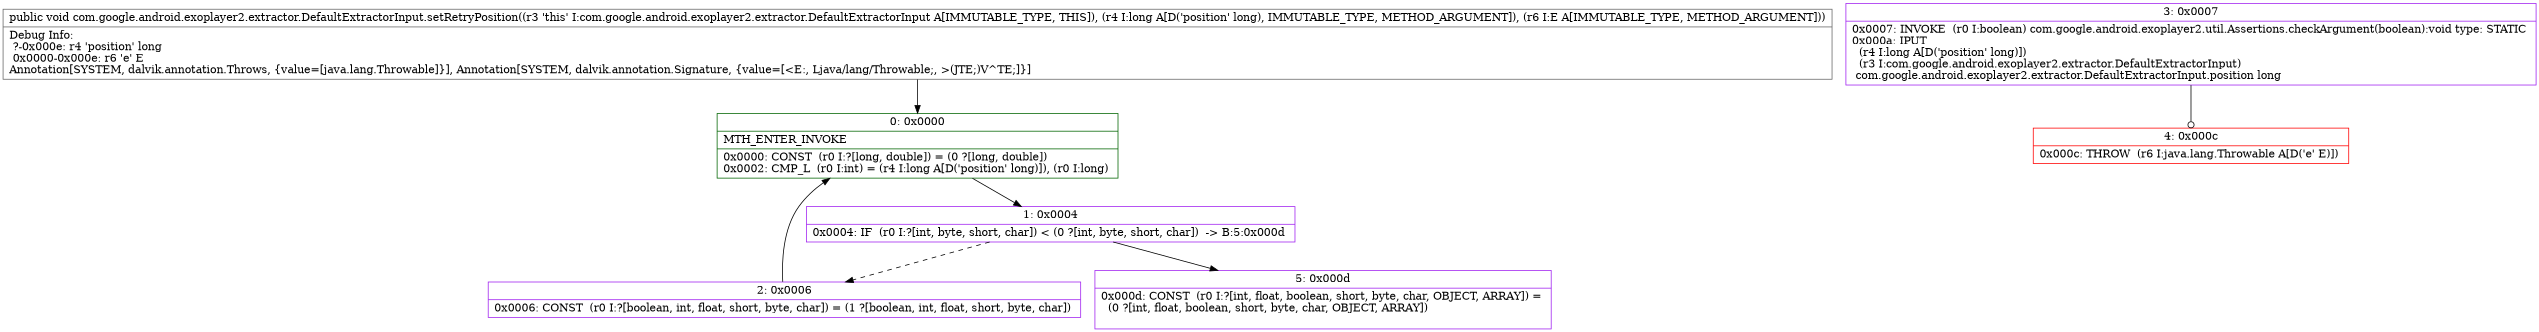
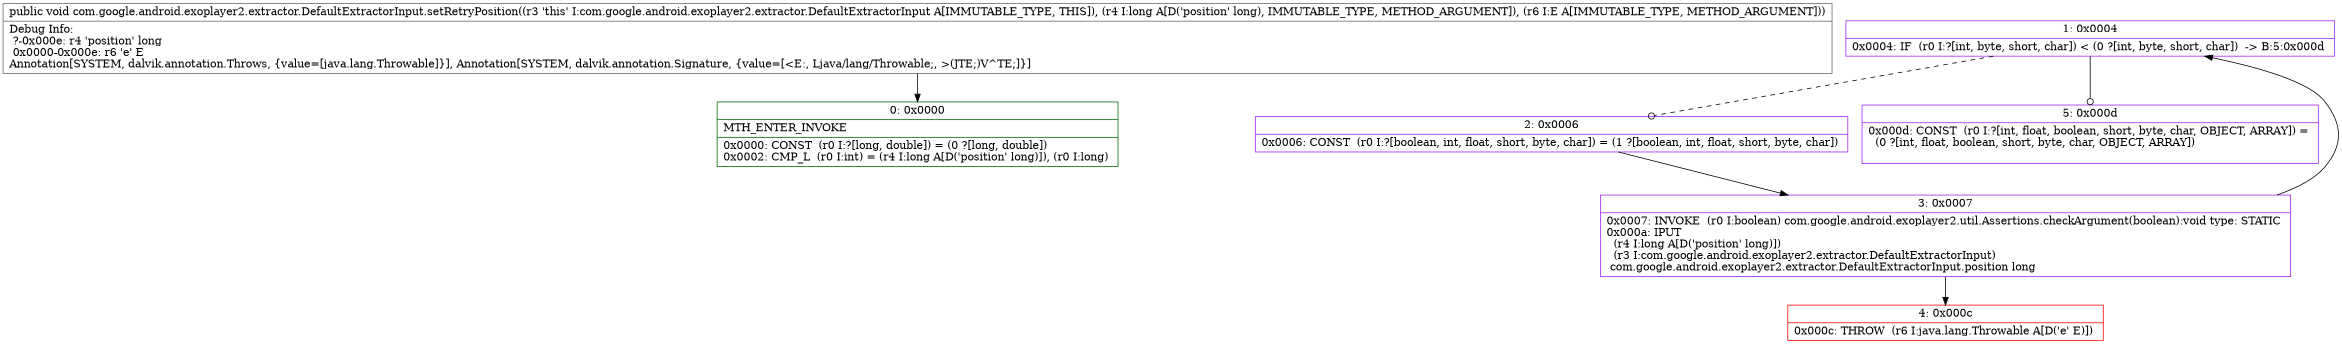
  digraph {
    node [color=purple shape=record]
    edge [arrowhead=normal]
    n1 [color=darkgreen label="{0\:\ 0x0000|MTH_ENTER_INVOKE\l|0x0000: CONST  (r0 I:?[long, double]) = (0 ?[long, double]) \l0x0002: CMP_L  (r0 I:int) = (r4 I:long A[D('position' long)]), (r0 I:long) \l}"]
    n2 [label="{1\:\ 0x0004|0x0004: IF  (r0 I:?[int, byte, short, char]) \< (0 ?[int, byte, short, char])  \-\> B:5:0x000d \l}"]
    n3 [label="{2\:\ 0x0006|0x0006: CONST  (r0 I:?[boolean, int, float, short, byte, char]) = (1 ?[boolean, int, float, short, byte, char]) \l}"]
    n4 [label="{5\:\ 0x000d|0x000d: CONST  (r0 I:?[int, float, boolean, short, byte, char, OBJECT, ARRAY]) = \l  (0 ?[int, float, boolean, short, byte, char, OBJECT, ARRAY])\l \l}"]
    n5 [label="{3\:\ 0x0007|0x0007: INVOKE  (r0 I:boolean) com.google.android.exoplayer2.util.Assertions.checkArgument(boolean):void type: STATIC \l0x000a: IPUT  \l  (r4 I:long A[D('position' long)])\l  (r3 I:com.google.android.exoplayer2.extractor.DefaultExtractorInput)\l com.google.android.exoplayer2.extractor.DefaultExtractorInput.position long \l}"]
    n6 [color=red label="{4\:\ 0x000c|0x000c: THROW  (r6 I:java.lang.Throwable A[D('e' E)]) \l}"]
    n7 [color=gray40 label="{public void com.google.android.exoplayer2.extractor.DefaultExtractorInput.setRetryPosition((r3 'this' I:com.google.android.exoplayer2.extractor.DefaultExtractorInput A[IMMUTABLE_TYPE, THIS]), (r4 I:long A[D('position' long), IMMUTABLE_TYPE, METHOD_ARGUMENT]), (r6 I:E A[IMMUTABLE_TYPE, METHOD_ARGUMENT]))  | Debug Info:\l  ?\-0x000e: r4 'position' long\l  0x0000\-0x000e: r6 'e' E\lAnnotation[SYSTEM, dalvik.annotation.Throws, \{value=[java.lang.Throwable]\}], Annotation[SYSTEM, dalvik.annotation.Signature, \{value=[\<E:, Ljava\/lang\/Throwable;, \>(JTE;)V^TE;]\}]\l}"]
-   n1 -> n2
-   n2 -> n3 [style=dashed]
-   n2 -> n4
-   n3 -> n1
-   n5 -> n6 [arrowhead=odot]
+   n5 -> n2
+   n2 -> n3 [arrowhead=odot style=dashed]
+   n2 -> n4 [arrowhead=odot]
+   n3 -> n5
+   n5 -> n6
    n7 -> n1
  }
